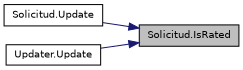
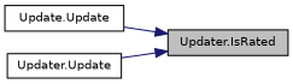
  digraph {
    rankdir=RL
    node [color=black fillcolor=white fontname=Helvetica fontsize=10 shape=record style=filled]
    edge [color=midnightblue dir=back fontname=Helvetica fontsize=10 labelfontname=Helvetica labelfontsize=10 style=solid]
-   n1 [fillcolor=grey75 fontcolor=black height=0.2 label="Solicitud.IsRated" width=0.4]
-   n2 [height=0.2 label="Solicitud.Update" width=0.4]
+   n1 [fillcolor=grey75 fontcolor=black height=0.2 label="Updater.IsRated" width=0.4]
+   n2 [height=0.2 label="Update.Update" width=0.4]
    n3 [height=0.2 label="Updater.Update" width=0.4]
    n1 -> n2
    n1 -> n3
  }
